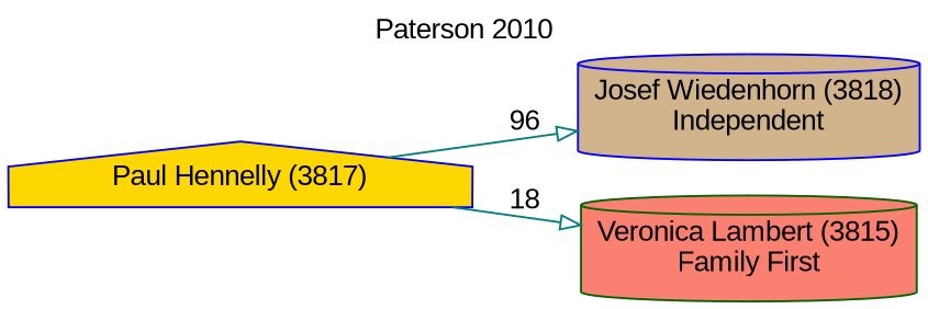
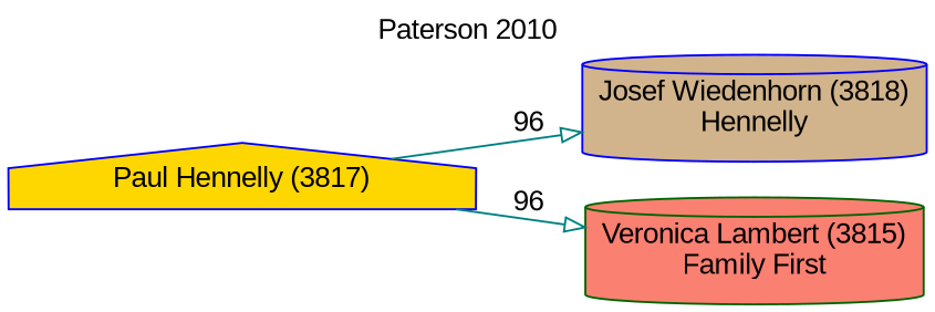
  digraph {
    fontname="Liberation Sans"
    label="Paterson 2010"
    labelloc=t
    mclimit=10
    rankdir=LR
    node [color=blue fontname="Liberation Sans" shape=cylinder style=filled]
    edge [arrowhead=onormal color=teal fontname="Liberation Sans"]
-   n1 [fillcolor=tan label="Josef Wiedenhorn (3818)\nIndependent"]
+   n1 [fillcolor=tan label="Josef Wiedenhorn (3818)\nHennelly"]
    n2 [color=darkgreen fillcolor=salmon label="Veronica Lambert (3815)\nFamily First"]
    n3 [fillcolor=gold label="Paul Hennelly (3817)\n" shape=house]
    n3 -> n1 [label=96]
-   n3 -> n2 [label=18]
+   n3 -> n2 [label=96]
  }
